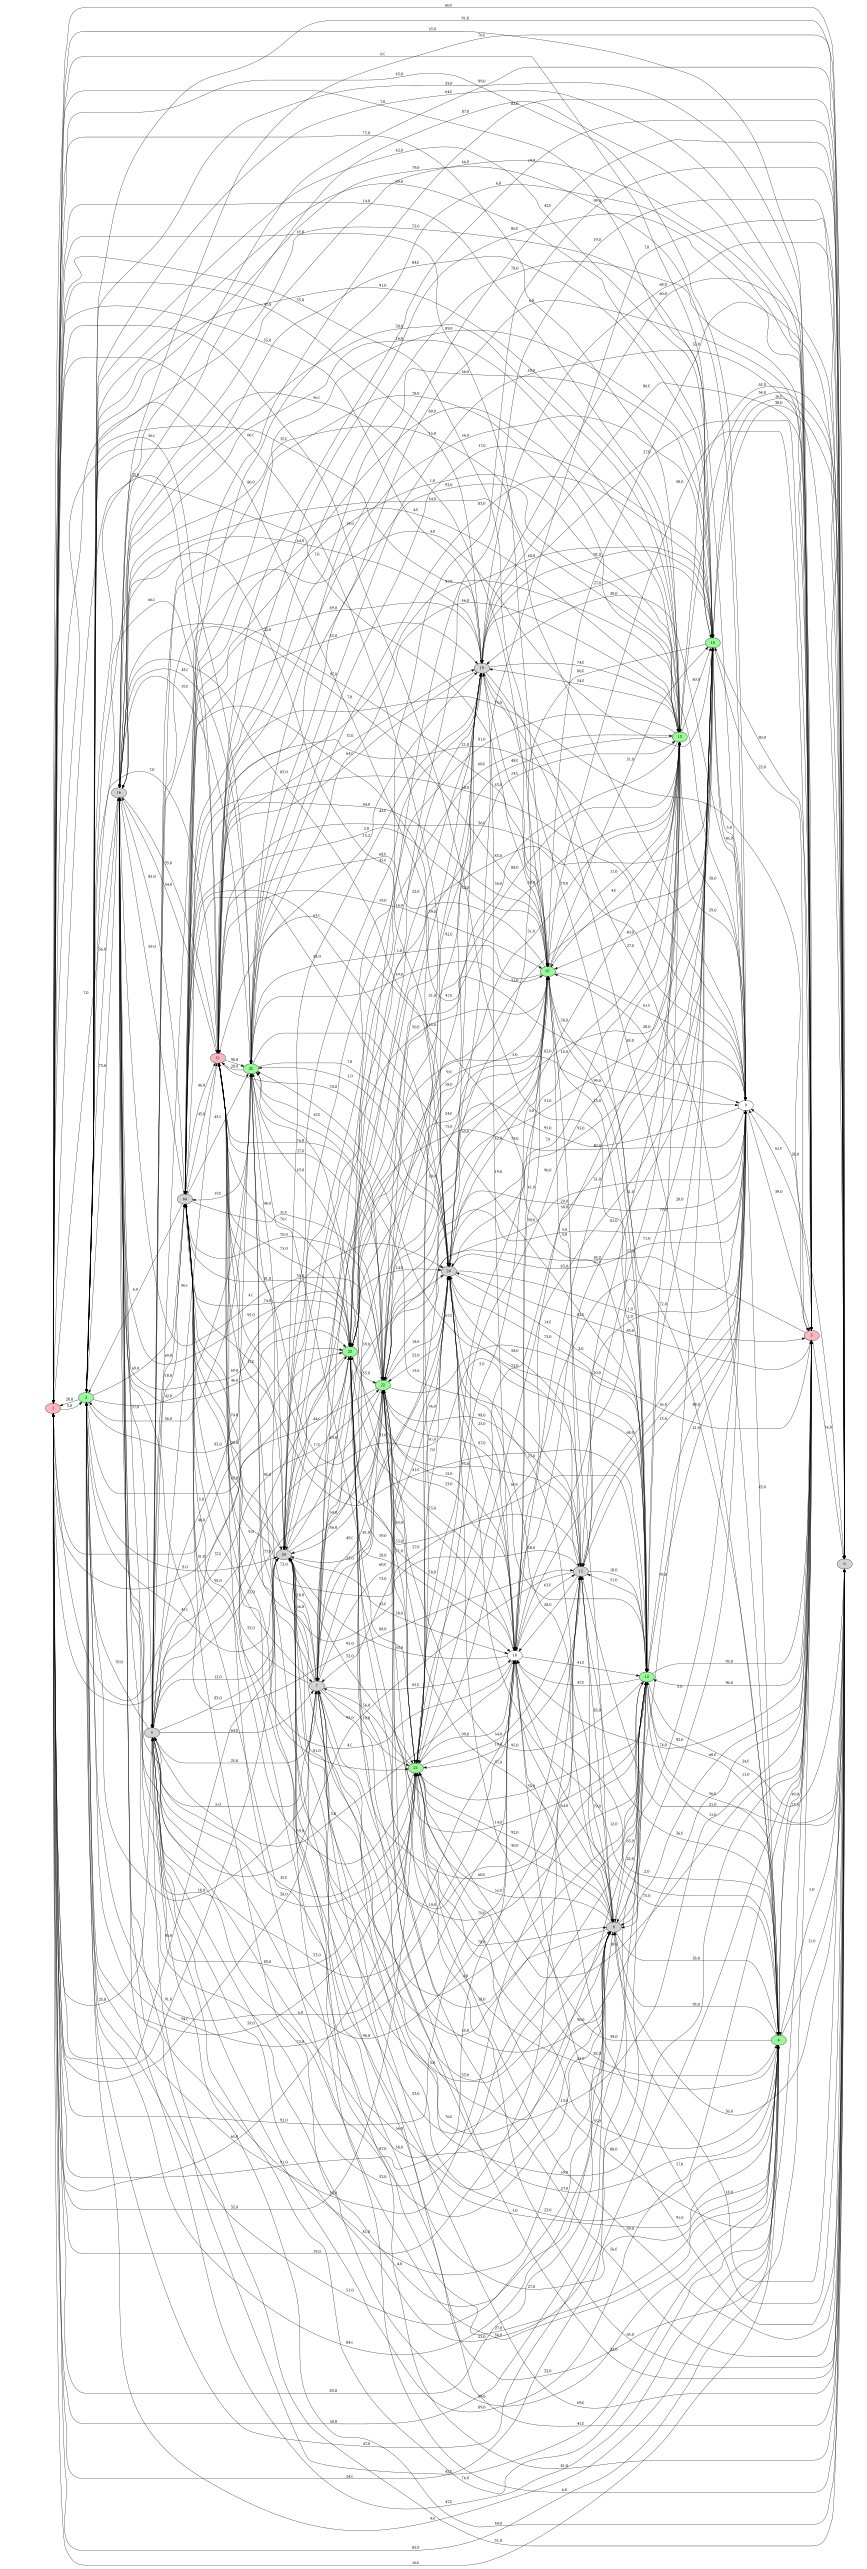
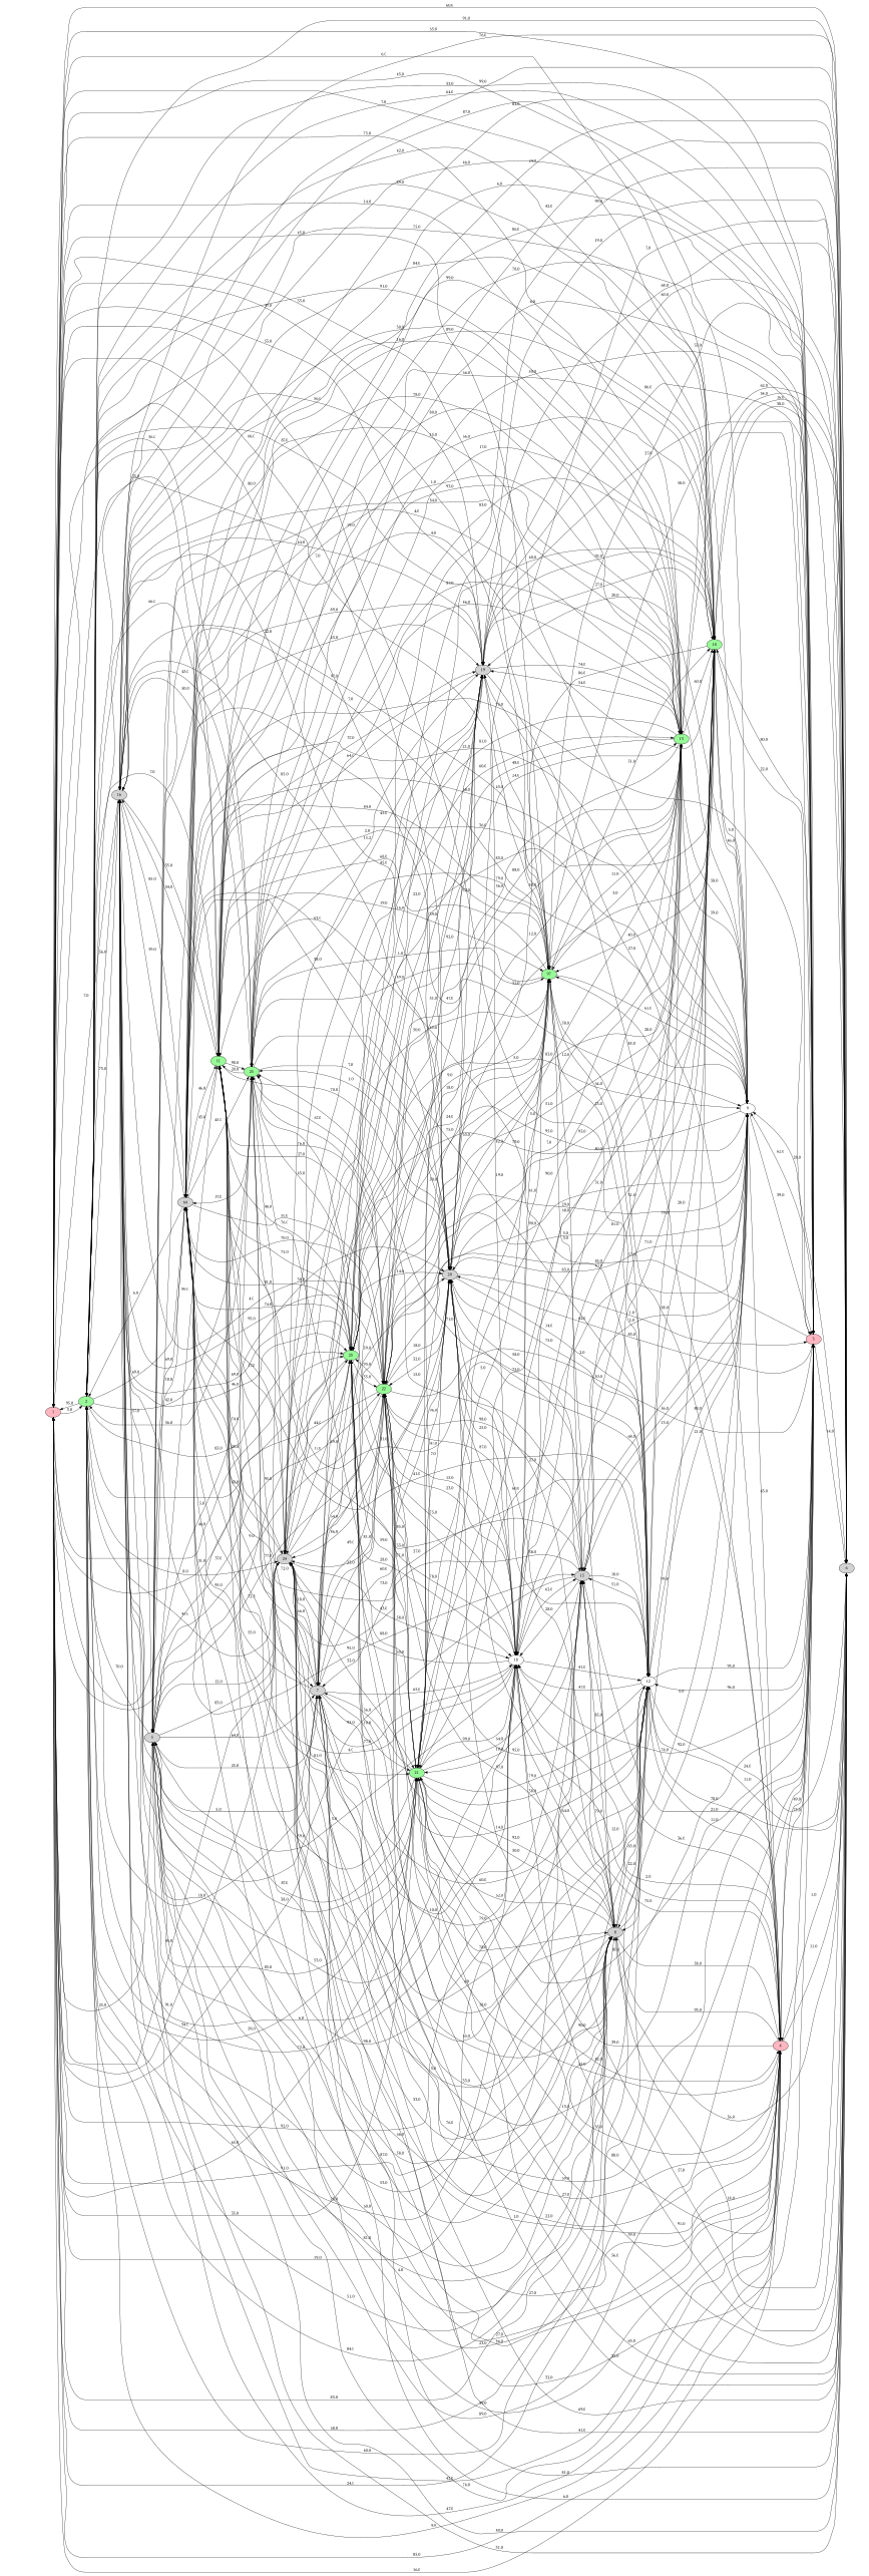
  strict digraph {
    fontname="PT Serif"
    rankdir=LR
    node [fillcolor=palegreen fontname="PT Serif" style=filled]
    edge [fontname="PT Serif"]
    n1 [fillcolor=lightpink label=1]
    n2 [label=2]
    n3 [fillcolor=lightpink label=3]
-   n4 [label=4]
+   n4 [fillcolor=lightpink label=4]
    n5 [fillcolor=lightgrey label=6]
    n6 [fillcolor=lightgrey label=8]
    n7 [fillcolor=white label=9]
    n8 [label=10]
-   n9 [label=12]
+   n9 [fillcolor=white label=12]
    n10 [label=13]
    n11 [fillcolor=lightgrey label=15]
    n12 [label=97]
    n13 [fillcolor=white label=18]
    n14 [fillcolor=lightgrey label=19]
    n15 [fillcolor=lightgrey label=20]
    n16 [label=21]
    n17 [label=22]
    n18 [label=23]
    n19 [fillcolor=lightgrey label=24]
    n20 [label=25]
    n21 [fillcolor=lightgrey label=7]
-   n22 [fillcolor=lightpink label=11]
+   n22 [label=11]
    n23 [fillcolor=lightgrey label=64]
    n24 [fillcolor=lightgrey label=16]
    n25 [fillcolor=lightgrey label=5]
    n1 -> n2 [label=3.0]
    n1 -> n3 [label=65.0]
    n1 -> n4 [label=85.0]
    n1 -> n5 [label=60.0]
    n1 -> n6 [label=83.0]
    n1 -> n7 [label=45.0]
    n1 -> n8 [label=7.0]
    n1 -> n9 [label=19.0]
    n1 -> n10 [label=75.0]
    n1 -> n11 [label=19.0]
    n1 -> n12 [label=45.0]
    n1 -> n13 [label=92.0]
    n1 -> n14 [label=53.0]
    n1 -> n15 [label=66.0]
    n1 -> n16 [label=65.0]
    n1 -> n17 [label=37.0]
    n1 -> n18 [label=46.0]
    n1 -> n19 [label=43.0]
    n1 -> n20 [label=56.0]
-   n2 -> n1 [label=28.0]
+   n2 -> n1 [label=95.0]
    n2 -> n3 [label=33.0]
    n2 -> n6 [label=51.0]
-   n2 -> n7 [label=79.0]
+   n20 -> n7 [label=79.0]
    n2 -> n8 [label=42.0]
    n2 -> n10 [label=91.0]
    n2 -> n11 [label=25.0]
    n2 -> n12 [label=56.0]
    n2 -> n13 [label=6.0]
    n2 -> n14 [label=87.0]
    n2 -> n15 [label=22.0]
    n2 -> n16 [label=59.0]
    n2 -> n18 [label=83.0]
    n2 -> n19 [label=8.0]
    n2 -> n20 [label=42.0]
    n2 -> n21 [label=18.0]
    n2 -> n22 [label=7.0]
    n2 -> n23 [label=69.0]
    n2 -> n24 [label=56.0]
    n3 -> n2 [label=64.0]
    n3 -> n4 [label=75.0]
    n3 -> n5 [label=14.0]
    n3 -> n7 [label=62.0]
    n3 -> n8 [label=80.0]
    n3 -> n9 [label=96.0]
    n3 -> n12 [label=50.0]
    n3 -> n13 [label=74.0]
    n3 -> n14 [label=27.0]
    n3 -> n15 [label=83.0]
    n3 -> n16 [label=88.0]
    n3 -> n17 [label=43.0]
    n3 -> n18 [label=90.0]
    n3 -> n19 [label=32.0]
    n3 -> n20 [label=50.0]
    n3 -> n21 [label=69.0]
    n3 -> n22 [label=86.0]
    n3 -> n23 [label=6.0]
    n3 -> n24 [label=46.0]
    n3 -> n25 [label=89.0]
    n4 -> n1 [label=16.0]
    n4 -> n2 [label=4.0]
    n4 -> n3 [label=49.0]
    n4 -> n5 [label=11.0]
    n4 -> n6 [label=93.0]
-   n4 -> n9 [label=56.0]
+   n4 -> n9 [label=78.0]
    n4 -> n11 [label=36.0]
-   n4 -> n12 [label=72.0]
+   n4 -> n12 [label=88.0]
    n4 -> n13 [label=75.0]
    n4 -> n14 [label=85.0]
    n4 -> n15 [label=39.0]
    n4 -> n16 [label=63.0]
    n4 -> n18 [label=27.0]
    n4 -> n22 [label=27.0]
    n4 -> n24 [label=42.0]
    n4 -> n25 [label=76.0]
    n5 -> n2 [label=91.0]
    n5 -> n4 [label=1.0]
    n5 -> n6 [label=56.0]
    n5 -> n7 [label=28.0]
    n5 -> n8 [label=38.0]
    n5 -> n9 [label=11.0]
    n5 -> n10 [label=34.0]
    n5 -> n11 [label=21.0]
    n5 -> n12 [label=35.0]
    n5 -> n13 [label=57.0]
    n5 -> n14 [label=60.0]
    n5 -> n16 [label=39.0]
    n5 -> n17 [label=56.0]
    n5 -> n18 [label=99.0]
    n5 -> n19 [label=81.0]
    n5 -> n20 [label=42.0]
    n5 -> n21 [label=41.0]
    n5 -> n24 [label=99.0]
    n5 -> n25 [label=40.0]
    n6 -> n1 [label=68.0]
    n6 -> n2 [label=84.0]
    n6 -> n4 [label=58.0]
    n6 -> n5 [label=18.0]
    n6 -> n7 [label=5.0]
    n6 -> n9 [label=22.0]
    n6 -> n11 [label=79.0]
    n6 -> n12 [label=2.0]
    n6 -> n15 [label=27.0]
    n6 -> n16 [label=30.0]
    n6 -> n17 [label=62.0]
    n6 -> n18 [label=18.0]
    n6 -> n20 [label=3.0]
    n6 -> n22 [label=33.0]
    n6 -> n23 [label=66.0]
    n6 -> n24 [label=81.0]
    n7 -> n2 [label=75.0]
    n7 -> n3 [label=39.0]
    n7 -> n4 [label=43.0]
    n7 -> n6 [label=92.0]
    n7 -> n8 [label=46.0]
    n7 -> n9 [label=21.0]
    n7 -> n10 [label=59.0]
    n7 -> n11 [label=13.0]
    n7 -> n12 [label=28.0]
    n7 -> n13 [label=68.0]
    n7 -> n14 [label=20.0]
    n7 -> n15 [label=67.0]
    n7 -> n16 [label=62.0]
    n7 -> n17 [label=5.0]
    n7 -> n18 [label=95.0]
    n7 -> n19 [label=79.0]
    n7 -> n22 [label=36.0]
    n7 -> n23 [label=68.0]
    n7 -> n24 [label=84.0]
    n8 -> n1 [label=6.0]
    n8 -> n2 [label=89.0]
    n8 -> n3 [label=22.0]
    n8 -> n5 [label=16.0]
    n8 -> n6 [label=93.0]
    n8 -> n7 [label=3.0]
    n8 -> n9 [label=20.0]
    n8 -> n11 [label=71.0]
    n8 -> n12 [label=40.0]
    n8 -> n13 [label=81.0]
    n8 -> n14 [label=27.0]
    n8 -> n15 [label=86.0]
    n8 -> n16 [label=83.0]
    n8 -> n17 [label=51.0]
    n8 -> n18 [label=40.0]
    n8 -> n20 [label=83.0]
    n8 -> n21 [label=33.0]
    n8 -> n22 [label=66.0]
    n8 -> n23 [label=89.0]
    n8 -> n24 [label=84.0]
    n8 -> n25 [label=4.0]
    n9 -> n1 [label=24.0]
-   n9 -> n2 [label=47.0]
+   n9 -> n2 [label=40.0]
    n9 -> n3 [label=93.0]
    n9 -> n4 [label=11.0]
    n9 -> n5 [label=24.0]
    n9 -> n6 [label=63.0]
    n9 -> n7 [label=88.0]
    n9 -> n10 [label=79.0]
    n9 -> n11 [label=51.0]
    n9 -> n12 [label=23.0]
    n9 -> n13 [label=47.0]
    n9 -> n15 [label=75.0]
    n9 -> n16 [label=38.0]
    n9 -> n17 [label=95.0]
    n9 -> n18 [label=14.0]
    n9 -> n19 [label=65.0]
-   n9 -> n20 [label=67.0]
+   n9 -> n20 [label=71.0]
    n9 -> n21 [label=79.0]
    n9 -> n22 [label=45.0]
    n9 -> n23 [label=27.0]
    n9 -> n24 [label=53.0]
    n9 -> n25 [label=4.0]
    n10 -> n1 [label=14.0]
    n10 -> n5 [label=62.0]
    n10 -> n7 [label=58.0]
    n10 -> n8 [label=60.0]
    n10 -> n11 [label=57.0]
-   n10 -> n12 [label=4.0]
+   n10 -> n12 [label=3.0]
    n10 -> n13 [label=31.0]
    n10 -> n14 [label=54.0]
    n10 -> n15 [label=12.0]
    n10 -> n16 [label=90.0]
-   n10 -> n17 [label=31.0]
+   n10 -> n17 [label=12.0]
    n10 -> n18 [label=48.0]
    n10 -> n19 [label=81.0]
    n10 -> n21 [label=36.0]
    n10 -> n22 [label=93.0]
    n10 -> n23 [label=80.0]
    n10 -> n24 [label=16.0]
    n10 -> n25 [label=4.0]
    n11 -> n6 [label=83.0]
    n11 -> n7 [label=56.0]
    n11 -> n9 [label=18.0]
    n11 -> n10 [label=31.0]
    n11 -> n13 [label=28.0]
    n11 -> n15 [label=75.0]
    n11 -> n16 [label=10.0]
    n11 -> n17 [label=98.0]
    n11 -> n20 [label=15.0]
    n11 -> n22 [label=33.0]
    n11 -> n23 [label=43.0]
    n11 -> n24 [label=95.0]
    n12 -> n1 [label=33.0]
    n12 -> n2 [label=7.0]
    n12 -> n7 [label=63.0]
    n12 -> n8 [label=51.0]
-   n12 -> n9 [label=99.0]
+   n12 -> n9 [label=64.0]
    n12 -> n10 [label=11.0]
    n12 -> n11 [label=3.0]
    n12 -> n13 [label=41.0]
    n12 -> n14 [label=24.0]
    n12 -> n15 [label=42.0]
    n12 -> n18 [label=24.0]
    n12 -> n20 [label=1.0]
    n12 -> n22 [label=68.0]
    n12 -> n23 [label=2.0]
    n12 -> n24 [label=97.0]
    n13 -> n1 [label=91.0]
    n13 -> n2 [label=72.0]
    n13 -> n4 [label=2.0]
    n13 -> n5 [label=91.0]
    n13 -> n6 [label=64.0]
    n13 -> n7 [label=2.0]
    n13 -> n9 [label=41.0]
    n13 -> n10 [label=80.0]
    n13 -> n11 [label=62.0]
    n13 -> n12 [label=5.0]
    n13 -> n15 [label=87.0]
    n13 -> n17 [label=23.0]
    n13 -> n18 [label=78.0]
    n13 -> n19 [label=63.0]
    n13 -> n20 [label=31.0]
+   n13 -> n22 [label=77.0]
    n13 -> n23 [label=4.0]
    n13 -> n24 [label=53.0]
    n13 -> n25 [label=3.0]
    n14 -> n1 [label=47.0]
    n14 -> n3 [label=86.0]
    n14 -> n4 [label=27.0]
    n14 -> n5 [label=68.0]
    n14 -> n8 [label=92.0]
    n14 -> n10 [label=74.0]
    n14 -> n13 [label=19.0]
    n14 -> n16 [label=18.0]
    n14 -> n17 [label=31.0]
    n14 -> n18 [label=22.0]
    n14 -> n19 [label=45.0]
    n14 -> n22 [label=64.0]
    n14 -> n23 [label=89.0]
    n14 -> n24 [label=44.0]
    n15 -> n1 [label=80.0]
    n15 -> n3 [label=1.0]
    n15 -> n4 [label=12.0]
    n15 -> n5 [label=7.0]
    n15 -> n6 [label=38.0]
    n15 -> n8 [label=93.0]
    n15 -> n9 [label=14.0]
    n15 -> n10 [label=58.0]
    n15 -> n11 [label=58.0]
    n15 -> n13 [label=25.0]
    n15 -> n14 [label=32.0]
    n15 -> n16 [label=96.0]
    n15 -> n17 [label=32.0]
    n15 -> n19 [label=81.0]
    n15 -> n20 [label=1.0]
    n15 -> n21 [label=73.0]
    n15 -> n23 [label=38.0]
    n15 -> n24 [label=85.0]
    n16 -> n1 [label=35.0]
    n16 -> n3 [label=10.0]
    n16 -> n4 [label=82.0]
    n16 -> n5 [label=63.0]
    n16 -> n6 [label=92.0]
    n16 -> n8 [label=68.0]
-   n14 -> n9 [label=79.0]
+   n16 -> n9 [label=79.0]
    n16 -> n10 [label=7.0]
    n16 -> n11 [label=64.0]
    n16 -> n12 [label=5.0]
    n16 -> n13 [label=99.0]
    n16 -> n14 [label=92.0]
    n16 -> n15 [label=7.0]
    n16 -> n17 [label=71.0]
    n16 -> n18 [label=88.0]
    n16 -> n21 [label=36.0]
    n16 -> n23 [label=59.0]
    n16 -> n25 [label=87.0]
    n17 -> n1 [label=95.0]
    n17 -> n2 [label=62.0]
    n17 -> n3 [label=10.0]
    n17 -> n4 [label=55.0]
    n17 -> n5 [label=32.0]
    n17 -> n6 [label=97.0]
    n17 -> n7 [label=29.0]
    n17 -> n8 [label=83.0]
    n17 -> n9 [label=60.0]
    n17 -> n10 [label=50.0]
    n17 -> n12 [label=63.0]
    n17 -> n13 [label=15.0]
    n17 -> n14 [label=39.0]
    n17 -> n15 [label=18.0]
    n17 -> n16 [label=85.0]
-   n11 -> n18 [label=93.0]
+   n17 -> n18 [label=93.0]
    n17 -> n19 [label=86.0]
    n17 -> n20 [label=67.0]
    n17 -> n21 [label=23.0]
    n17 -> n22 [label=76.0]
    n17 -> n23 [label=70.0]
    n17 -> n24 [label=4.0]
    n17 -> n25 [label=77.0]
    n18 -> n1 [label=31.0]
    n18 -> n5 [label=19.0]
    n18 -> n6 [label=78.0]
    n18 -> n10 [label=88.0]
    n18 -> n12 [label=9.0]
    n18 -> n13 [label=75.0]
    n18 -> n15 [label=14.0]
    n18 -> n16 [label=59.0]
    n18 -> n17 [label=55.0]
    n18 -> n19 [label=17.0]
    n18 -> n20 [label=43.0]
    n18 -> n22 [label=75.0]
    n18 -> n23 [label=74.0]
    n18 -> n24 [label=69.0]
    n19 -> n1 [label=91.0]
    n19 -> n2 [label=43.0]
    n19 -> n4 [label=27.0]
    n19 -> n5 [label=6.0]
    n19 -> n6 [label=76.0]
    n19 -> n7 [label=5.0]
    n19 -> n8 [label=83.0]
    n19 -> n9 [label=4.0]
    n19 -> n10 [label=60.0]
    n19 -> n11 [label=10.0]
    n19 -> n12 [label=50.0]
    n19 -> n13 [label=58.0]
    n19 -> n14 [label=45.0]
    n19 -> n15 [label=59.0]
    n19 -> n16 [label=32.0]
    n19 -> n17 [label=34.0]
    n19 -> n18 [label=44.0]
    n19 -> n21 [label=18.0]
    n19 -> n22 [label=17.0]
    n19 -> n23 [label=20.0]
    n19 -> n25 [label=12.0]
    n20 -> n2 [label=56.0]
    n20 -> n3 [label=6.0]
    n20 -> n4 [label=1.0]
    n20 -> n8 [label=17.0]
    n20 -> n9 [label=75.0]
    n20 -> n10 [label=46.0]
    n20 -> n12 [label=49.0]
    n20 -> n13 [label=28.0]
    n20 -> n14 [label=15.2]
    n20 -> n15 [label=7.0]
    n20 -> n19 [label=48.0]
    n20 -> n22 [label=20.0]
    n20 -> n23 [label=57.0]
-   n20 -> n24 [label=37.0]
+   n20 -> n24 [label=50.0]
    n21 -> n1 [label=94.0]
    n21 -> n3 [label=13.0]
    n21 -> n4 [label=22.0]
    n21 -> n5 [label=69.0]
    n21 -> n6 [label=33.0]
    n21 -> n7 [label=90.0]
    n21 -> n9 [label=60.0]
    n21 -> n10 [label=43.0]
    n21 -> n12 [label=50.0]
    n21 -> n13 [label=65.0]
    n21 -> n14 [label=16.0]
    n21 -> n15 [label=60.0]
    n21 -> n16 [label=10.0]
    n21 -> n17 [label=49.0]
    n21 -> n18 [label=49.0]
    n21 -> n19 [label=66.0]
    n21 -> n20 [label=72.0]
    n21 -> n22 [label=95.0]
    n21 -> n23 [label=55.0]
    n21 -> n25 [label=25.0]
    n22 -> n1 [label=23.0]
    n22 -> n2 [label=66.0]
    n22 -> n3 [label=78.0]
    n22 -> n4 [label=86.0]
    n22 -> n5 [label=24.0]
    n22 -> n8 [label=66.0]
    n22 -> n9 [label=47.0]
    n22 -> n10 [label=87.0]
    n22 -> n12 [label=19.0]
    n22 -> n14 [label=37.0]
    n22 -> n15 [label=70.0]
    n22 -> n16 [label=81.0]
    n22 -> n17 [label=27.0]
    n22 -> n18 [label=76.0]
    n22 -> n20 [label=90.0]
    n22 -> n23 [label=43.0]
    n22 -> n24 [label=34.0]
    n23 -> n2 [label=6.0]
    n23 -> n3 [label=75.0]
    n23 -> n4 [label=39.0]
    n23 -> n5 [label=82.0]
    n23 -> n7 [label=21.0]
+   n23 -> n8 [label=99.0]
    n23 -> n9 [label=41.0]
    n23 -> n10 [label=1.0]
    n23 -> n12 [label=84.0]
    n23 -> n14 [label=43.0]
    n23 -> n15 [label=63.0]
    n23 -> n17 [label=87.0]
    n23 -> n18 [label=81.0]
    n23 -> n19 [label=74.0]
    n23 -> n20 [label=45.0]
-   n23 -> n21 [label=72.0]
+   n23 -> n21 [label=72.5]
    n23 -> n22 [label=46.0]
    n23 -> n24 [label=59.0]
    n23 -> n25 [label=69.0]
    n24 -> n1 [label=7.0]
    n24 -> n2 [label=73.0]
    n24 -> n3 [label=87.0]
    n24 -> n4 [label=47.0]
    n24 -> n5 [label=76.0]
-   n3 -> n6 [label=60.0]
+   n24 -> n6 [label=60.0]
    n24 -> n7 [label=15.0]
    n24 -> n10 [label=30.0]
    n24 -> n11 [label=95.0]
    n24 -> n16 [label=83.0]
    n24 -> n17 [label=95.0]
    n24 -> n18 [label=46.0]
    n24 -> n20 [label=43.0]
    n24 -> n21 [label=5.0]
    n24 -> n22 [label=35.0]
    n24 -> n23 [label=85.0]
    n24 -> n25 [label=57.0]
    n25 -> n1 [label=25.0]
    n25 -> n2 [label=70.0]
    n25 -> n3 [label=23.0]
    n25 -> n5 [label=31.0]
    n25 -> n6 [label=87.0]
    n25 -> n7 [label=47.0]
    n25 -> n9 [label=58.0]
    n25 -> n10 [label=78.0]
    n25 -> n11 [label=98.0]
    n25 -> n12 [label=7.0]
    n25 -> n15 [label=30.0]
    n25 -> n16 [label=38.0]
    n25 -> n18 [label=9.0]
    n25 -> n19 [label=83.0]
    n25 -> n20 [label=5.0]
    n25 -> n21 [label=64.0]
    n25 -> n22 [label=86.0]
    n25 -> n23 [label=18.0]
  }
